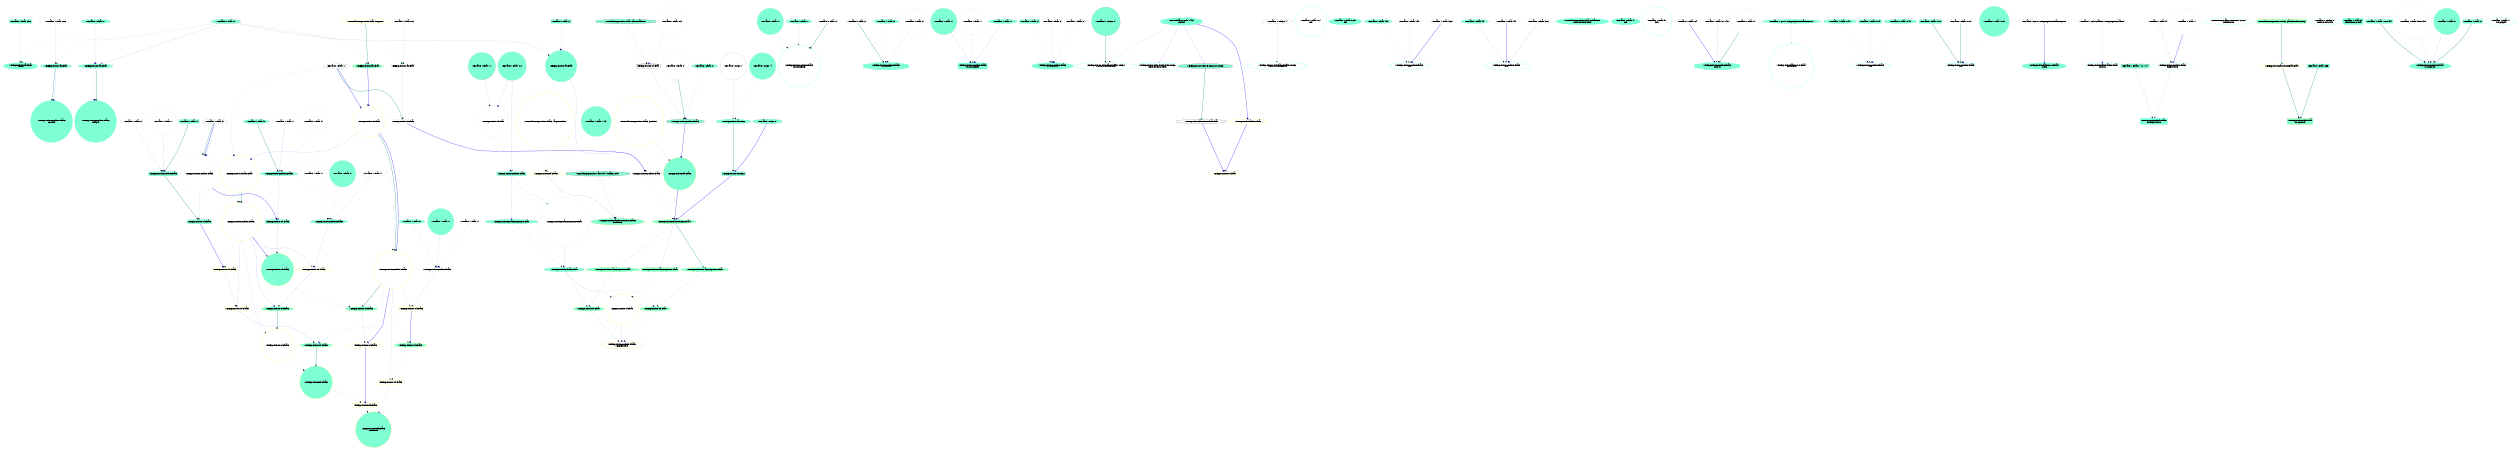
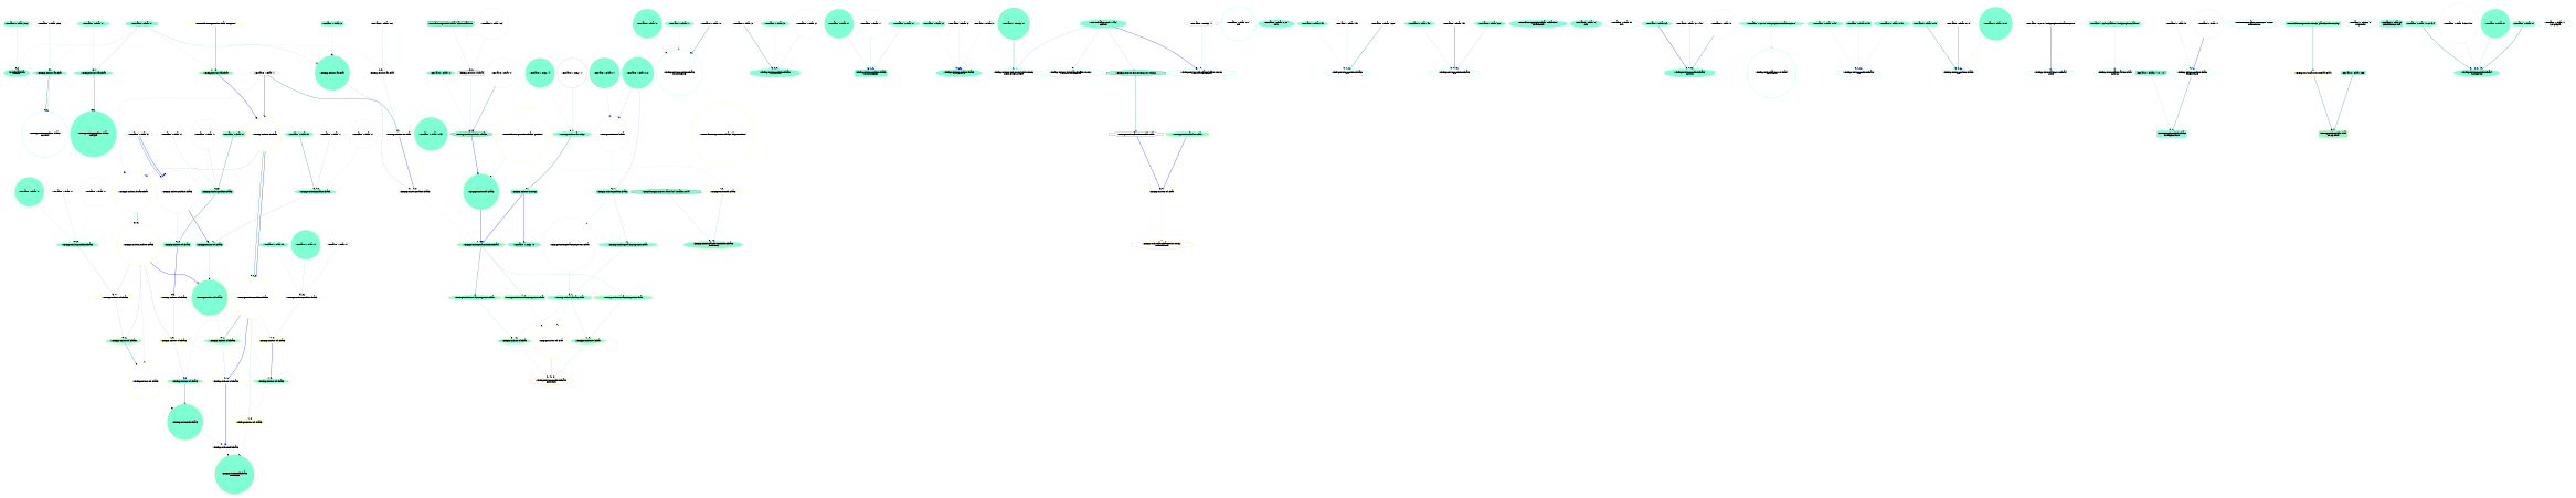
  digraph {
    node [color=lightgray fillcolor=aquamarine shape=ellipse style=filled]
    edge [arrowhead=box color=teal headlabel=0 style=dashed]
-   n1 [color=cyan label="VFXExpressionMax Float\nRate_a"]
+   n1 [color=cyan label="StripAlpha Float\nRate_a"]
    n2 [label="VFXValue`1 Float (256)" shape=cylinder]
    n3 [color=lightslategray label="VFXValue`1 Float (0)" shape=octagon]
    n4 [label="VFXExpressionMax Float"]
    n5 [label="VFXExpressionMax Float" shape=octagon]
    n6 [color=yellow label="VFXExpressionMax Float"]
    n7 [fillcolor=white label="VFXExpressionMax Float" shape=cylinder]
    n8 [label="VFXExpressionMax Float" shape=circle]
-   n9 [color=cyan label="VFXExpressionCombine Float2\nCount_a" shape=circle]
+   n9 [color=cyan fillcolor=white label="VFXExpressionCombine Float2\nCount_a" shape=circle]
    n10 [color=cyan label="VFXExpressionCombine Float2\nDelay_a" shape=circle]
    n11 [color=yellow fillcolor=white label="VFXExpressionMin Float" shape=circle]
    n12 [fillcolor=white label="VFXExpressionMin Float" shape=cylinder]
    n13 [fillcolor=white label="VFXExpressionCombine Float3" shape=cylinder]
    n14 [fillcolor=white label="VFXValue`1 Float (256)" shape=octagon]
    n15 [label="VFXValue`1 Float (0)" shape=octagon]
    n16 [color=cyan fillcolor=white label="VFXExpressionCombine Float3\nbounds_center" shape=circle]
    n17 [label="VFXValue`1 Float (0)" shape=circle]
    n18 [label="VFXValue`1 Float (1)"]
    n19 [fillcolor=white label="VFXValue`1 Float (0)"]
    n20 [color=cyan label="VFXExpressionCombine Float3\nbounds_size" shape=octagon]
    n21 [fillcolor=white label="VFXValue`1 Float (2)"]
    n22 [label="VFXValue`1 Float (3)"]
    n23 [fillcolor=white label="VFXValue`1 Float (2)" shape=circle]
    n24 [color=cyan label="VFXExpressionCombine Float3\nbounds_center" shape=cylinder]
    n25 [label="VFXValue`1 Float (0)" shape=circle]
    n26 [fillcolor=white label="VFXValue`1 Float (1)" shape=circle]
    n27 [label="VFXValue`1 Float (0)" shape=octagon]
    n28 [color=cyan label="VFXExpressionCombine Float3\nbounds_size"]
    n29 [label="VFXValue`1 Float (2)" shape=cylinder]
    n30 [fillcolor=white label="VFXValue`1 Float (3)" shape=cylinder]
    n31 [fillcolor=white label="VFXValue`1 Float (2)" shape=cylinder]
    n32 [color=cyan label="VFXMeshValue Mesh (1442)\nmesh_a" shape=octagon]
    n33 [color=cyan fillcolor=white label="VFXExpressionMeshVertexStride Uint32\nmeshVertexStride_a" shape=cylinder]
    n34 [color=cyan fillcolor=white label="VFXExpressionMeshChannelOffset Uint32\nmeshPositionOffset_a" shape=octagon]
    n35 [color=cyan fillcolor=white label="VFXExpressionMeshChannelOffset Uint32\nmeshNormalOffset_a" shape=octagon]
    n36 [label="VFXExpressionMeshVertexCount Uint32" shape=octagon color=""]
    n37 [fillcolor=white label="VFXExpressionCastUintToFloat Float" shape=octagon color=""]
    n38 [color=lightslategray label="VFXValue`1 Uint32 (0)" shape=circle]
    n39 [color=lightslategray fillcolor=white label="VFXValue`1 Uint32 (1)" shape=octagon]
+   n40 [color=orange fillcolor=white label="VFXExpressionCastFloatToUint Uint32\nvertexIndex_a" shape=octagon]
    n41 [color=yellow fillcolor=white label="VFXExpressionMul Float"]
-   n42 [color=yellow fillcolor=white label="VFXExpressionRandom Float" shape=octagon]
+   n42 [color=yellow label="VFXExpressionRandom Float" shape=octagon]
    n43 [color=cyan fillcolor=white label="VFXValue`1 Float (0.1)\nA_b" shape=circle]
    n44 [color=cyan label="VFXValue`1 Float (0.25)\nB_b"]
    n45 [color=orange label="VFXExpressionTransformPosition Float3\nPosition_c"]
    n46 [label="VFXBuiltInExpression Matrix4x4 (LocalToWorld)" shape=octagon color=""]
    n47 [color=yellow fillcolor=white label="VFXExpressionAdd Float3" shape=octagon]
    n48 [color=yellow fillcolor=white label="VFXAttributeExpression Float3 (targetPosition)" shape=circle]
    n49 [color=yellow fillcolor=white label="VFXAttributeExpression Float3 (position)" shape=circle]
    n50 [color=yellow label="VFXExpressionAdd Float3" shape=circle]
    n51 [color=yellow label="VFXExpressionPerlinNoise3D Float4"]
    n52 [color=cyan fillcolor=white label="VFXExpressionCombine Float3\nA_d"]
    n53 [label="VFXValue`1 Float (-45)"]
    n54 [fillcolor=white label="VFXValue`1 Float (-45)"]
    n55 [fillcolor=white label="VFXValue`1 Float (-360)" shape=octagon]
    n56 [color=cyan fillcolor=white label="VFXExpressionCombine Float3\nB_d" shape=octagon]
    n57 [label="VFXValue`1 Float (45)"]
    n58 [fillcolor=white label="VFXValue`1 Float (45)" shape=octagon]
-   n59 [fillcolor=white label="VFXValue`1 Float (360)"]
-   n60 [color=cyan label="VFXBuiltInExpression Float (DeltaTime)\nmeshVertexStride_a"]
+   n59 [label="VFXValue`1 Float (360)"]
+   n60 [color=cyan label="VFXBuiltInExpression Float (DeltaTime)\ndeltaTime_a"]
    n61 [color=cyan label="VFXValue`1 Float (0)\nA_b"]
-   n62 [color=cyan fillcolor=white label="VFXValue`1 Float (5)\nB_b" shape=circle]
+   n62 [color=cyan fillcolor=white label="VFXValue`1 Float (5)\nB_b" shape=octagon]
    n63 [color=cyan label="VFXExpressionCombine Float3\nColor_c" shape=octagon]
-   n64 [fillcolor=white label="VFXValue`1 Float (64)"]
+   n64 [label="VFXValue`1 Float (64)"]
    n65 [fillcolor=white label="VFXValue`1 Float (37.1451)" shape=cylinder]
    n66 [fillcolor=white label="VFXValue`1 Float (0)" shape=circle]
    n67 [color=cyan fillcolor=white label="VFXExpressionBakeCurve Float4\nTexIndex_d" shape=circle]
    n68 [label="VFXValue`1 Curve (UnityEngine.AnimationCurve)"]
    n69 [color=cyan fillcolor=white label="VFXExpressionCombine Float3\nA_e"]
    n70 [label="VFXValue`1 Float (0.45)" shape=octagon]
    n71 [label="VFXValue`1 Float (0.45)" shape=cylinder]
    n72 [label="VFXValue`1 Float (0.45)" shape=octagon]
    n73 [color=cyan fillcolor=white label="VFXExpressionCombine Float3\nB_e" shape=cylinder]
    n74 [label="VFXValue`1 Float (0.75)" shape=cylinder]
    n75 [fillcolor=white label="VFXValue`1 Float (0.75)" shape=octagon]
    n76 [label="VFXValue`1 Float (0.75)" shape=circle]
-   n77 [color=cyan label="VFXExpressionBakeCurve Float4\nSize_f"]
+   n77 [color=cyan fillcolor=white label="VFXExpressionBakeCurve Float4\nSize_f"]
    n78 [fillcolor=white label="VFXValue`1 Curve (UnityEngine.AnimationCurve)" shape=octagon]
    n79 [color=cyan fillcolor=white label="VFXExpressionBakeGradient Float\nColor_g" shape=cylinder]
-   n80 [fillcolor=white label="VFXValue`1 ColorGradient (UnityEngine.Gradient)" shape=cylinder]
+   n80 [label="VFXValue`1 ColorGradient (UnityEngine.Gradient)" shape=cylinder]
    n81 [color=cyan fillcolor=white label="VFXExpressionCombine Float2\nflipBookSize"]
    n82 [color=cyan label="VFXExpressionDivide Float2\ninvFlipBookSize" shape=cylinder]
    n83 [fillcolor=white label="VFXValue`1 Float (5)"]
    n84 [fillcolor=white label="VFXValue`1 Float (1)" shape=circle]
    n85 [color=lightslategray label="VFXValue`1 Float2 ((1.0, 1.0))" shape=cylinder]
    n86 [color=cyan fillcolor=white label="VFXTexture2DValue Texture2D (61828)\nmainTexture"]
    n87 [color=orange label="VFXExpressionDivide Float\n_Progress_a" shape=cylinder]
    n88 [color=yellow fillcolor=white label="VFXExpressionCastUintToFloat Float"]
    n89 [color=yellow label="VFXAttributeExpression Uint32 (particleIndexInStrip)" shape=cylinder]
    n90 [label="VFXValue`1 Float (255)" shape=cylinder]
-   n91 [color=cyan fillcolor=white label="VFXValue`1 Uint32 (0)\nmeshVertexStride"]
+   n91 [color=cyan fillcolor=white label="VFXValue`1 Uint32 (0)\nstripIndex"]
    n92 [color=orange label="VFXExpressionAdd Float3\nPosition_a" shape=circle]
    n93 [color=yellow fillcolor=white label="VFXExpressionAdd Float3" shape=cylinder]
    n94 [color=yellow label="VFXExpressionAdd Float3" shape=circle]
    n95 [color=yellow fillcolor=white label="VFXExpressionMul Float3" shape=circle]
    n96 [color=yellow label="VFXExpressionMul Float3"]
    n97 [color=yellow fillcolor=white label="VFXExpressionMul Float3" shape=octagon]
    n98 [label="VFXExpressionCombine Float3"]
    n99 [label="VFXValue`1 Float (0)" shape=circle]
    n100 [fillcolor=white label="VFXValue`1 Float (0)" shape=octagon]
    n101 [fillcolor=white label="VFXValue`1 Float (0)" shape=circle]
    n102 [color=yellow fillcolor=white label="VFXExpressionCombine Float3" shape=circle]
    n103 [color=yellow fillcolor=white label="VFXExpressionMul Float3" shape=cylinder]
    n104 [color=yellow fillcolor=white label="VFXExpressionMul Float3" shape=cylinder]
    n105 [color=yellow label="VFXExpressionMul Float3" shape=circle]
    n106 [color=yellow label="VFXExpressionMul Float3"]
    n107 [color=yellow label="VFXExpressionMul Float3"]
    n108 [color=yellow fillcolor=white label="VFXExpressionSubtract Float" shape=circle]
    n109 [color=lightslategray fillcolor=white label="VFXValue`1 Float (1)"]
    n110 [color=yellow fillcolor=white label="VFXExpressionCombine Float3" shape=circle]
    n111 [color=yellow fillcolor=white label="VFXExpressionMul Float3" shape=octagon]
    n112 [color=yellow fillcolor=white label="VFXExpressionMul Float3" shape=cylinder]
    n113 [color=yellow label="VFXExpressionMul Float3"]
    n114 [color=yellow fillcolor=white label="VFXExpressionMul Float3" shape=cylinder]
    n115 [color=yellow fillcolor=white label="VFXAttributeExpression Float (Progress)"]
    n116 [label="VFXExpressionMul Float3" shape=cylinder]
    n117 [fillcolor=white label="VFXExpressionCombine Float3" shape=circle]
    n118 [label="VFXExpressionMul Float3" shape=cylinder]
    n119 [color=lightslategray fillcolor=white label="VFXValue`1 Float (3)"]
    n120 [label="VFXExpressionCombine Float3" shape=cylinder]
    n121 [fillcolor=white label="VFXValue`1 Float (0)" shape=octagon]
    n122 [fillcolor=white label="VFXValue`1 Float (1)" shape=circle]
    n123 [label="VFXValue`1 Float (0)" shape=cylinder]
    n124 [label="VFXExpressionCombine Float3"]
    n125 [label="VFXValue`1 Float (5)"]
    n126 [fillcolor=white label="VFXValue`1 Float (1)"]
    n127 [fillcolor=white label="VFXValue`1 Float (0)" shape=circle]
    n128 [fillcolor=white label="VFXExpressionCombine Float3"]
    n129 [label="VFXValue`1 Float (5)"]
    n130 [label="VFXValue`1 Float (0)" shape=circle]
    n131 [fillcolor=white label="VFXValue`1 Float (0)"]
-   n132 [color=orange fillcolor=white label="VFXExpressionCombine Float3\nVFXTexture_b"]
+   n132 [color=orange fillcolor=white label="VFXExpressionCombine Float3\nPosition_b"]
    n133 [color=yellow label="VFXExpressionMul Float"]
    n134 [color=yellow label="VFXExpressionExtractComponent Float"]
    n135 [color=yellow label="VFXExpressionExtractComponent Float" shape=cylinder]
    n136 [color=yellow label="VFXExpressionExtractComponent Float" shape=octagon]
    n137 [color=yellow fillcolor=white label="VFXExpressionMul Float" shape=circle]
    n138 [color=yellow label="VFXExpressionMul Float"]
    n139 [label="VFXExpressionCombine Float3" color=""]
    n140 [label="VFXValue`1 Float (0)"]
    n141 [fillcolor=white label="VFXExpressionMul Float" shape=cylinder color=""]
-   n142 [label="VFXBuiltInExpression Float (GameTotalTime)" shape=octagon color=""]
+   n142 [label="VFXBuiltInExpression Float (GameTotalTime)" shape=cylinder color=""]
    n143 [fillcolor=white label="VFXValue`1 Float (0.3)" shape=circle]
    n144 [fillcolor=white label="VFXValue`1 Float (0)" shape=circle]
    n145 [label="VFXValue`1 Float (1.43)" shape=circle]
    n146 [fillcolor=white label="VFXValue`1 Float (0.6)" shape=cylinder]
    n147 [label="VFXValue`1 Float (2)" shape=cylinder]
    n148 [label="VFXExpressionMin Int32" shape=cylinder]
    n149 [label="VFXExpressionMax Int32" shape=octagon]
    n150 [label="VFXValue`1 Int32 (4)" shape=circle]
    n151 [color=lightslategray fillcolor=white label="VFXValue`1 Int32 (1)" shape=circle]
    n152 [color=lightslategray label="VFXValue`1 Int32 (8)" shape=octagon]
    n153 [label="VFXExpressionSubtract Float" shape=octagon]
    n154 [fillcolor=white label="VFXExpressionExtractComponent Float" shape=circle]
    n155 [label="VFXExpressionCombine Float2" shape=cylinder]
    n156 [label="VFXExpressionExtractComponent Float" shape=octagon]
    n157 [fillcolor=white label="VFXExpressionMul Float" shape=circle]
    n158 [color=lightslategray label="VFXValue`1 Float (-1)" shape=circle]
    n159 [label="VFXValue`1 Float (0.2)" shape=circle]
    n160 [color=cyan label="VFXValue`1 Float (6)\nAnimationCurve_a" shape=cylinder]
    n161 [color=cyan label="VFXExpressionCombine Float4\n_StripColour"]
    n162 [label="VFXValue`1 Float (1782.434)" shape=cylinder]
    n163 [fillcolor=white label="VFXValue`1 Float (905.0475)" shape=circle]
    n164 [label="VFXValue`1 Float (0)" shape=circle]
    n165 [label="VFXValue`1 Float (0)" shape=cylinder]
    n166 [color=cyan fillcolor=white label="VFXValue`1 Float (1)\n_StripAlpha" shape=octagon]
    n2 -> n1 [arrowhead=tee]
    n3 -> n1 [headlabel=1 style=dotted]
    n3 -> n4 [arrowhead=tee headlabel=1 style=dotted]
    n3 -> n5 [arrowhead=onormal color=blue headlabel=1]
    n3 -> n6 [arrowhead=onormal color=blue headlabel=1 style=dotted]
    n3 -> n7 [headlabel=1 style=dotted]
    n3 -> n8 [headlabel=1]
    n4 -> n9 [arrowhead=tee style=bold]
    n4 -> n9 [color=blue headlabel=1]
    n5 -> n10 [color=blue style=dotted]
    n5 -> n10 [headlabel=1 style=bold]
    n6 -> n11 [color=blue style=bold]
    n7 -> n12 [arrowhead=onormal]
    n8 -> n13 [arrowhead=onormal color=blue headlabel=2]
    n11 -> n108 [color=blue headlabel=1]
    n11 -> n110 [arrowhead=onormal style=dotted]
    n11 -> n110 [arrowhead=tee headlabel=1 style=bold]
    n11 -> n110 [arrowhead=onormal color=blue headlabel=2 style=bold]
    n12 -> n13 [arrowhead=onormal color=blue headlabel=1 style=bold]
    n13 -> n51 [arrowhead=onormal headlabel=1 style=dotted]
    n14 -> n4 [arrowhead=onormal]
    n15 -> n5 [color=blue style=dotted]
    n17 -> n16 [arrowhead=onormal color=blue style=dotted]
    n18 -> n16 [arrowhead=onormal headlabel=1 style=dotted]
    n19 -> n16 [headlabel=2 style=bold]
    n21 -> n20 [style=bold]
    n22 -> n20 [color=blue headlabel=1 style=dotted]
    n23 -> n20 [arrowhead=onormal headlabel=2]
    n25 -> n24 [color=blue]
    n26 -> n24 [arrowhead=tee headlabel=1]
    n27 -> n24 [color=blue headlabel=2]
    n29 -> n28 [arrowhead=onormal style=dotted]
    n30 -> n28 [color=blue headlabel=1 style=dotted]
    n31 -> n28 [color=blue headlabel=2 style=dotted]
    n32 -> n33 [arrowhead=onormal color=blue headlabel=""]
    n32 -> n34 [arrowhead=onormal]
-   n32 -> n42 [color=blue style=bold]
+   n32 -> n35 [color=blue style=bold]
    n32 -> n36 [arrowhead=onormal color=blue headlabel=""]
    n36 -> n37 [style=bold headlabel=""]
    n37 -> n41 [color=blue headlabel=1 style=bold]
-   n38 -> n34 [arrowhead=tee headlabel=1 style=bold]
+   n38 -> n33 [arrowhead=tee headlabel=1 style=bold]
    n39 -> n35 [arrowhead=onormal headlabel=1]
+   n41 -> n40 [arrowhead=tee style=dotted headlabel=""]
    n42 -> n41 [arrowhead=onormal color=blue style=bold]
    n46 -> n45 [arrowhead=tee]
    n47 -> n45 [color=blue headlabel=1]
    n48 -> n47 [arrowhead=tee style=dotted]
    n49 -> n47 [arrowhead=tee headlabel=1 style=dotted]
    n49 -> n50 [arrowhead=onormal]
    n50 -> n51 [color=blue style=bold]
    n51 -> n134 [style=bold headlabel=""]
    n51 -> n135 [arrowhead=tee color=blue headlabel=""]
    n51 -> n136 [arrowhead=tee headlabel=""]
    n53 -> n52 [arrowhead=onormal color=blue style=dotted]
    n54 -> n52 [arrowhead=tee headlabel=1]
-   n55 -> n52 [color=blue headlabel=2 style=bold]
+   n55 -> n52 [headlabel=2 style=bold]
    n57 -> n56 [arrowhead=tee]
    n58 -> n56 [arrowhead=onormal color=blue headlabel=1 style=bold]
    n59 -> n56 [color=blue headlabel=2]
    n64 -> n63 [arrowhead=onormal color=blue style=bold]
    n65 -> n63 [arrowhead=onormal color=blue headlabel=1]
    n66 -> n63 [headlabel=2 style=bold]
    n68 -> n67 [arrowhead=onormal style=dotted headlabel=""]
    n70 -> n69 [arrowhead=tee color=blue style=dotted]
    n71 -> n69 [arrowhead=tee color=blue headlabel=1 style=dotted]
    n72 -> n69 [color=blue headlabel=2 style=dotted]
    n74 -> n73 [style=bold]
    n75 -> n73 [headlabel=1 style=bold]
    n76 -> n73 [color=blue headlabel=2 style=dotted]
    n78 -> n77 [arrowhead=tee color=blue style=bold headlabel=""]
    n80 -> n79 [color=blue style=dotted headlabel=""]
-   n81 -> n82 [arrowhead=tee headlabel=1]
+   n81 -> n82 [arrowhead=tee headlabel=1 style=bold]
    n83 -> n81 [arrowhead=tee]
    n84 -> n81 [arrowhead=tee color=blue headlabel=1 style=bold]
    n85 -> n82 [arrowhead=onormal]
    n88 -> n87 [style=bold]
    n89 -> n88 [style=bold headlabel=""]
    n90 -> n87 [arrowhead=onormal headlabel=1 style=bold]
    n93 -> n92 [arrowhead=onormal color=blue style=dotted]
    n94 -> n93 [arrowhead=onormal]
    n95 -> n94 [style=dotted]
    n96 -> n95 [arrowhead=onormal style=bold]
    n97 -> n96 [arrowhead=onormal color=blue]
    n98 -> n97 [color=blue]
    n99 -> n98 [arrowhead=onormal color=blue style=dotted]
    n100 -> n98 [headlabel=1]
    n101 -> n98 [arrowhead=onormal headlabel=2 style=dotted]
    n102 -> n95 [arrowhead=onormal color=blue headlabel=1 style=dotted]
    n102 -> n96 [color=blue headlabel=1]
    n102 -> n97 [arrowhead=onormal color=blue headlabel=1]
    n102 -> n103 [arrowhead=tee color=blue headlabel=1]
    n102 -> n104 [headlabel=1 style=dotted]
    n102 -> n105 [arrowhead=onormal color=blue headlabel=1 style=bold]
    n103 -> n106 [arrowhead=tee color=blue]
    n104 -> n103
    n105 -> n107 [arrowhead=onormal color=blue style=dotted]
    n106 -> n94 [arrowhead=tee headlabel=1 style=bold]
    n107 -> n111 [arrowhead=tee]
    n108 -> n102
    n108 -> n102 [arrowhead=onormal headlabel=1 style=dotted]
    n108 -> n102 [arrowhead=tee headlabel=2 style=bold]
    n109 -> n11 [arrowhead=tee color=blue headlabel=1 style=bold]
    n109 -> n12 [arrowhead=tee headlabel=1 style=bold]
    n109 -> n108 [color=blue style=dotted]
    n110 -> n106 [color=blue headlabel=1 style=dotted]
    n110 -> n107 [arrowhead=tee headlabel=1 style=bold]
    n110 -> n111 [arrowhead=tee color=blue headlabel=1 style=bold]
    n110 -> n112 [arrowhead=onormal headlabel=1]
    n110 -> n113 [arrowhead=onormal headlabel=1 style=dotted]
    n110 -> n114 [arrowhead=onormal color=blue headlabel=1 style=dotted]
    n111 -> n93 [color=blue headlabel=1 style=bold]
    n112 -> n92 [arrowhead=tee color=blue headlabel=1 style=dotted]
    n113 -> n112 [arrowhead=tee style=dotted]
    n114 -> n113 [arrowhead=tee color=blue style=bold]
    n115 -> n6 [arrowhead=tee style=bold]
    n116 -> n104 [color=blue style=bold]
    n117 -> n116 [arrowhead=tee]
    n117 -> n118 [color=blue style=bold]
    n118 -> n105 [arrowhead=onormal color=blue]
    n119 -> n117 [arrowhead=onormal style=bold]
    n119 -> n117 [arrowhead=tee color=blue headlabel=1 style=bold]
    n119 -> n117 [color=blue headlabel=2 style=dotted]
    n120 -> n116 [headlabel=1 style=bold]
    n121 -> n120 [arrowhead=tee]
    n122 -> n120 [color=blue headlabel=1]
    n123 -> n120 [headlabel=2 style=bold]
    n124 -> n118 [arrowhead=tee color=blue headlabel=1]
    n125 -> n124 [arrowhead=tee style=bold]
    n126 -> n124 [arrowhead=onormal color=blue headlabel=1]
    n127 -> n124 [arrowhead=tee color=blue headlabel=2 style=dotted]
    n128 -> n114 [arrowhead=onormal]
    n129 -> n128 [arrowhead=tee color=blue style=dotted]
    n130 -> n128 [arrowhead=tee headlabel=1]
    n131 -> n128 [color=blue headlabel=2 style=dotted]
    n133 -> n132 [arrowhead=tee color=blue style=dotted]
    n134 -> n133 [arrowhead=tee]
    n135 -> n137 [arrowhead=tee style=dotted]
    n136 -> n138 [arrowhead=tee]
    n137 -> n132 [color=blue headlabel=1]
    n138 -> n132 [arrowhead=onormal headlabel=2]
    n139 -> n50 [color=blue headlabel=1 style=bold]
    n140 -> n139 [arrowhead=tee color=blue style=dotted]
    n141 -> n139 [arrowhead=onormal headlabel=1]
    n142 -> n141
    n143 -> n141 [color=blue headlabel=1 style=dotted]
    n144 -> n139 [arrowhead=onormal headlabel=2 style=bold]
    n145 -> n13 [arrowhead=tee style=dotted]
    n146 -> n7
    n147 -> n8 [color=blue style=dotted]
    n148 -> n51 [arrowhead=onormal color=blue headlabel=2 style=bold]
    n149 -> n148 [arrowhead=onormal style=bold]
    n150 -> n149 [arrowhead=onormal style=dotted]
    n151 -> n149 [arrowhead=onormal headlabel=1]
-   n152 -> n148 [arrowhead=tee color=blue headlabel=1 style=bold]
+   n148 -> n152 [arrowhead=tee color=blue headlabel=1 style=bold]
    n153 -> n133 [color=blue headlabel=1 style=dotted]
    n153 -> n137 [arrowhead=tee color=blue headlabel=1 style=dotted]
    n153 -> n138 [arrowhead=tee headlabel=1]
    n154 -> n153 [arrowhead=tee color=blue]
    n155 -> n154 [headlabel=""]
    n155 -> n156 [color=blue headlabel=""]
    n156 -> n153 [arrowhead=tee headlabel=1]
    n157 -> n155 [style=dotted]
    n158 -> n157 [arrowhead=tee]
    n159 -> n155 [arrowhead=onormal color=blue headlabel=1]
    n159 -> n157 [color=blue headlabel=1]
    n162 -> n161 [arrowhead=tee style=bold]
    n163 -> n161 [headlabel=1]
    n164 -> n161 [arrowhead=onormal color=blue headlabel=2]
    n165 -> n161 [arrowhead=onormal headlabel=3 style=bold]
  }
